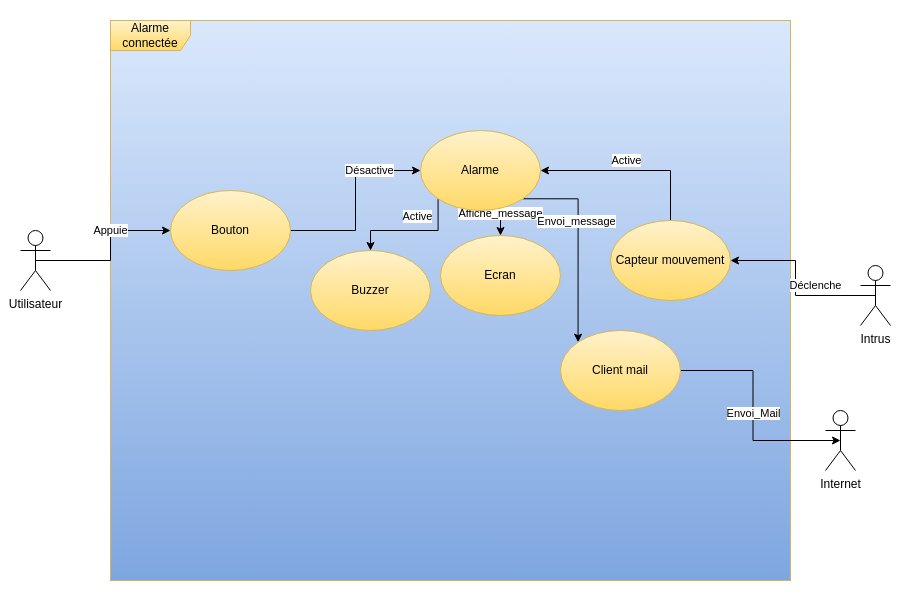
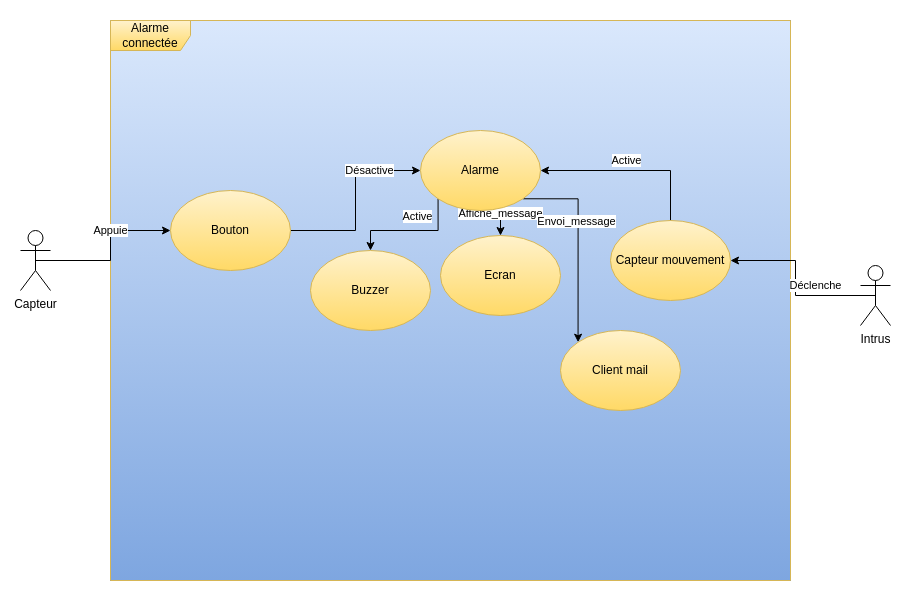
  <mxCell id="0" />
  <mxCell id="1" parent="0" />
  <mxCell id="2" value="" style="rounded=0;whiteSpace=wrap;html=1;fillColor=#dae8fc;gradientColor=#7ea6e0;strokeColor=#6c8ebf;" vertex="1" parent="1"><mxGeometry x="110" y="20" width="680" height="560" as="geometry" /></mxCell>
  <mxCell id="3" value="Alarme connectée" style="shape=umlFrame;whiteSpace=wrap;html=1;pointerEvents=0;width=80;height=30;shadow=0;fillColor=#fff2cc;strokeColor=#d6b656;gradientColor=#ffd966;" vertex="1" parent="1"><mxGeometry x="110" y="20" width="680" height="560" as="geometry" /></mxCell>
  <mxCell id="4" value="Appuie" style="edgeStyle=orthogonalEdgeStyle;rounded=0;orthogonalLoop=1;jettySize=auto;html=1;exitX=0.5;exitY=0.5;exitDx=0;exitDy=0;exitPerimeter=0;" edge="1" parent="1" source="5" target="20"><mxGeometry x="0.273" relative="1" as="geometry"><mxPoint as="offset" /></mxGeometry></mxCell>
- <mxCell id="5" value="Utilisateur" style="shape=umlActor;verticalLabelPosition=bottom;verticalAlign=top;html=1;" vertex="1" parent="1"><mxGeometry x="20" y="230" width="30" height="60" as="geometry" /></mxCell>
+ <mxCell id="5" value="Capteur" style="shape=umlActor;verticalLabelPosition=bottom;verticalAlign=top;html=1;" vertex="1" parent="1"><mxGeometry x="20" y="230" width="30" height="60" as="geometry" /></mxCell>
  <mxCell id="6" value="Déclenche" style="edgeStyle=orthogonalEdgeStyle;rounded=0;orthogonalLoop=1;jettySize=auto;html=1;exitX=0.5;exitY=0.5;exitDx=0;exitDy=0;exitPerimeter=0;entryX=1;entryY=0.5;entryDx=0;entryDy=0;" edge="1" parent="1" source="7" target="16"><mxGeometry x="-0.333" y="-10" relative="1" as="geometry"><mxPoint as="offset" /></mxGeometry></mxCell>
  <mxCell id="7" value="&lt;font color=&quot;#000000&quot;&gt;Intrus&lt;/font&gt;" style="shape=umlActor;verticalLabelPosition=bottom;verticalAlign=top;html=1;outlineConnect=0;fillColor=#FFFFFF;strokeColor=#000000;fontColor=#ffffff;" vertex="1" parent="1"><mxGeometry x="860" y="265" width="30" height="60" as="geometry" /></mxCell>
  <mxCell id="8" style="edgeStyle=orthogonalEdgeStyle;rounded=0;orthogonalLoop=1;jettySize=auto;html=1;exitX=0;exitY=1;exitDx=0;exitDy=0;entryX=0.5;entryY=0;entryDx=0;entryDy=0;" edge="1" parent="1" source="13" target="17"><mxGeometry relative="1" as="geometry" /></mxCell>
  <mxCell id="9" value="Active" style="edgeLabel;html=1;align=center;verticalAlign=middle;resizable=0;points=[];" vertex="1" connectable="0" parent="8"><mxGeometry x="0.251" relative="1" as="geometry"><mxPoint x="22" y="-15" as="offset" /></mxGeometry></mxCell>
  <mxCell id="10" value="Affiche_message" style="edgeStyle=orthogonalEdgeStyle;rounded=0;orthogonalLoop=1;jettySize=auto;html=1;exitX=0.5;exitY=1;exitDx=0;exitDy=0;entryX=0.5;entryY=0;entryDx=0;entryDy=0;" edge="1" parent="1" source="13" target="18"><mxGeometry relative="1" as="geometry" /></mxCell>
  <mxCell id="11" style="edgeStyle=orthogonalEdgeStyle;rounded=0;orthogonalLoop=1;jettySize=auto;html=1;exitX=1;exitY=1;exitDx=0;exitDy=0;entryX=0;entryY=0;entryDx=0;entryDy=0;" edge="1" parent="1" source="13" target="22"><mxGeometry relative="1" as="geometry" /></mxCell>
  <mxCell id="12" value="Envoi_message" style="edgeLabel;html=1;align=center;verticalAlign=middle;resizable=0;points=[];" vertex="1" connectable="0" parent="11"><mxGeometry x="-0.224" y="-2" relative="1" as="geometry"><mxPoint as="offset" /></mxGeometry></mxCell>
  <mxCell id="13" value="Alarme" style="ellipse;whiteSpace=wrap;html=1;fillColor=#fff2cc;gradientColor=#ffd966;strokeColor=#d6b656;" vertex="1" parent="1"><mxGeometry x="420" y="130" width="120" height="80" as="geometry" /></mxCell>
- <mxCell id="14" value="Internet" style="shape=umlActor;verticalLabelPosition=bottom;verticalAlign=top;html=1;outlineConnect=0;" vertex="1" parent="1"><mxGeometry x="825" y="410" width="30" height="60" as="geometry" /></mxCell>
  <mxCell id="15" value="Active" style="edgeStyle=orthogonalEdgeStyle;rounded=0;orthogonalLoop=1;jettySize=auto;html=1;exitX=0.5;exitY=0;exitDx=0;exitDy=0;entryX=1;entryY=0.5;entryDx=0;entryDy=0;" edge="1" parent="1" source="16" target="13"><mxGeometry x="0.043" y="-10" relative="1" as="geometry"><mxPoint as="offset" /></mxGeometry></mxCell>
  <mxCell id="16" value="Capteur mouvement" style="ellipse;whiteSpace=wrap;html=1;fillColor=#fff2cc;gradientColor=#ffd966;strokeColor=#d6b656;" vertex="1" parent="1"><mxGeometry x="610" y="220" width="120" height="80" as="geometry" /></mxCell>
  <mxCell id="17" value="Buzzer" style="ellipse;whiteSpace=wrap;html=1;fillColor=#fff2cc;gradientColor=#ffd966;strokeColor=#d6b656;" vertex="1" parent="1"><mxGeometry x="310" y="250" width="120" height="80" as="geometry" /></mxCell>
  <mxCell id="18" value="Ecran" style="ellipse;whiteSpace=wrap;html=1;fillColor=#fff2cc;gradientColor=#ffd966;strokeColor=#d6b656;" vertex="1" parent="1"><mxGeometry x="440" y="235" width="120" height="80" as="geometry" /></mxCell>
  <mxCell id="19" value="Désactive" style="edgeStyle=orthogonalEdgeStyle;rounded=0;orthogonalLoop=1;jettySize=auto;html=1;entryX=0;entryY=0.5;entryDx=0;entryDy=0;" edge="1" parent="1" source="20" target="13"><mxGeometry x="0.458" relative="1" as="geometry"><mxPoint as="offset" /></mxGeometry></mxCell>
  <mxCell id="20" value="Bouton" style="ellipse;whiteSpace=wrap;html=1;fillColor=#fff2cc;gradientColor=#ffd966;strokeColor=#d6b656;" vertex="1" parent="1"><mxGeometry x="170" y="190" width="120" height="80" as="geometry" /></mxCell>
- <mxCell id="21" value="Envoi_Mail" style="edgeStyle=orthogonalEdgeStyle;rounded=0;orthogonalLoop=1;jettySize=auto;html=1;entryX=0.5;entryY=0.5;entryDx=0;entryDy=0;entryPerimeter=0;" edge="1" parent="1" source="22" target="14"><mxGeometry relative="1" as="geometry" /></mxCell>
  <mxCell id="22" value="Client mail" style="ellipse;whiteSpace=wrap;html=1;fillColor=#fff2cc;gradientColor=#ffd966;strokeColor=#d6b656;" vertex="1" parent="1"><mxGeometry x="560" y="330" width="120" height="80" as="geometry" /></mxCell>
